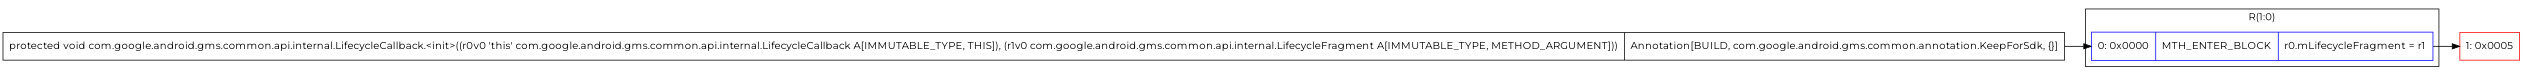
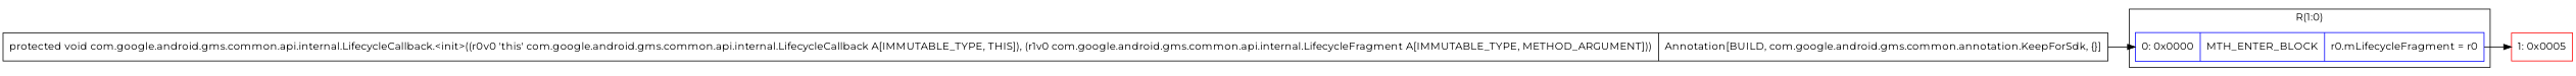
  digraph {
    rankdir=LR
    fontname=Montserrat
    node [shape=record fontname=Montserrat]
    edge [fontname=Montserrat]
-   n1 [color=blue label="{0\:\ 0x0000|MTH_ENTER_BLOCK\l|r0.mLifecycleFragment = r1\l}"]
+   n1 [color=blue label="{0\:\ 0x0000|MTH_ENTER_BLOCK\l|r0.mLifecycleFragment = r0\l}"]
    n2 [color=red label="{1\:\ 0x0005}"]
    n3 [label="{protected void com.google.android.gms.common.api.internal.LifecycleCallback.\<init\>((r0v0 'this' com.google.android.gms.common.api.internal.LifecycleCallback A[IMMUTABLE_TYPE, THIS]), (r1v0 com.google.android.gms.common.api.internal.LifecycleFragment A[IMMUTABLE_TYPE, METHOD_ARGUMENT]))  | Annotation[BUILD, com.google.android.gms.common.annotation.KeepForSdk, \{\}]\l}"]
    subgraph cluster_1 {
      label="R(1:0)"
      n1
    }
    n1 -> n2
    n3 -> n1
  }
